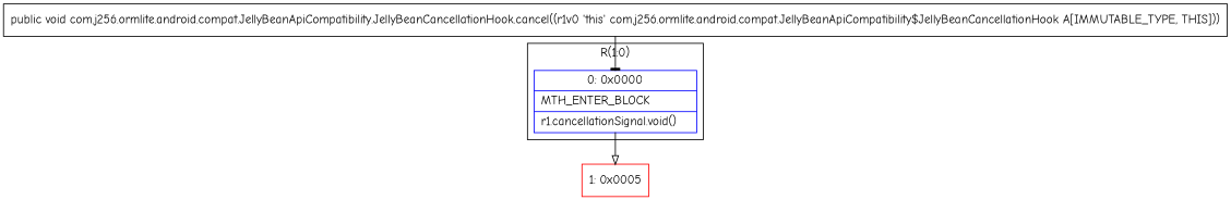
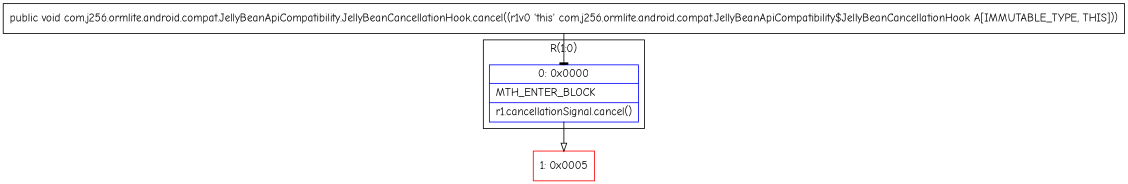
  digraph {
    fontname="Comic Neue"
    node [shape=record fontname="Comic Neue"]
    edge [fontname="Comic Neue"]
-   n1 [color=blue label="{0\:\ 0x0000|MTH_ENTER_BLOCK\l|r1.cancellationSignal.void()\l}"]
+   n1 [color=blue label="{0\:\ 0x0000|MTH_ENTER_BLOCK\l|r1.cancellationSignal.cancel()\l}"]
    n2 [color=red label="{1\:\ 0x0005}"]
    n3 [label="{public void com.j256.ormlite.android.compat.JellyBeanApiCompatibility.JellyBeanCancellationHook.cancel((r1v0 'this' com.j256.ormlite.android.compat.JellyBeanApiCompatibility$JellyBeanCancellationHook A[IMMUTABLE_TYPE, THIS])) }"]
    subgraph cluster_1 {
      label="R(1:0)"
      n1
    }
    n1 -> n2 [arrowhead=onormal]
    n3 -> n1 [arrowhead=tee]
  }
